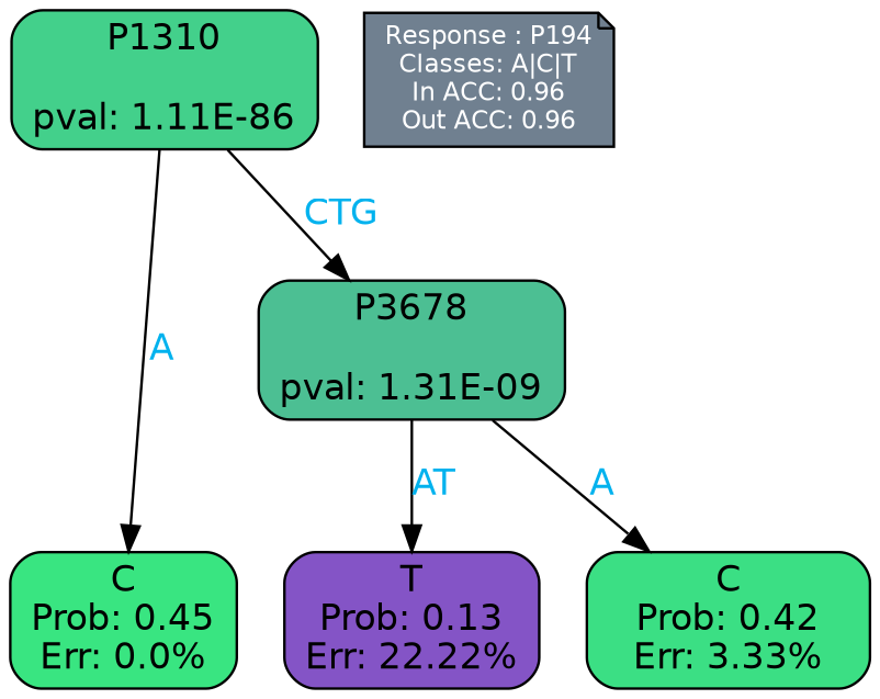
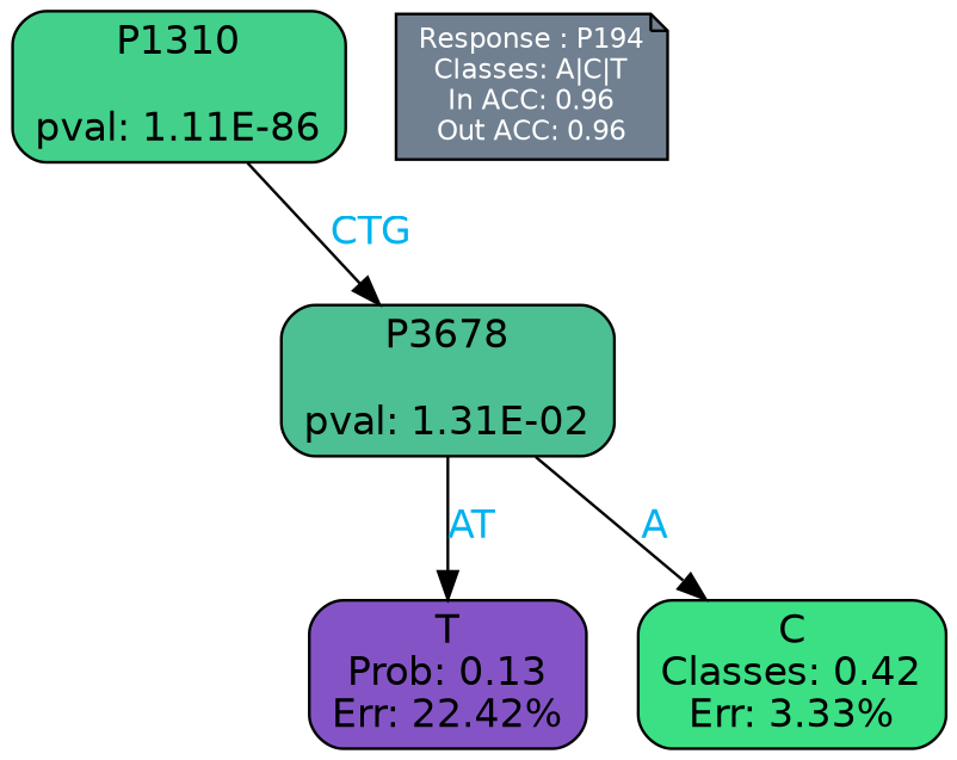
  digraph {
    ranksep=equally
    splines=polylines
    node [color=black fontname=helvetica shape=box style="filled, rounded"]
    edge [fontcolor=deepskyblue2 fontname=helvetica]
-   n1 [fillcolor="#39e581" label="C\nProb: 0.45\nErr: 0.0%"]
-   n2 [fillcolor="#8454c6" label="T\nProb: 0.13\nErr: 22.22%"]
-   n3 [fillcolor="#3bdf84" label="C\nProb: 0.42\nErr: 3.33%"]
+   n2 [fillcolor="#8454c6" label="T\nProb: 0.13\nErr: 22.42%"]
+   n3 [fillcolor="#3bdf84" label="C\nClasses: 0.42\nErr: 3.33%"]
    n4 [align=left fillcolor=slategray fontcolor=white fontsize=10 label="Response : P194\nClasses: A|C|T\nIn ACC: 0.96\nOut ACC: 0.96\n" shape=note style=filled]
    n5 [fillcolor="#43d08b" label="P1310\n\npval: 1.11E-86"]
-   n6 [fillcolor="#4cbf93" label="P3678\n\npval: 1.31E-09"]
+   n6 [fillcolor="#4cbf93" label="P3678\n\npval: 1.31E-02"]
    subgraph sub_1 {
      rank=same
-     n1
      n2
      n3
    }
    subgraph sub_2 {
      rank=same
      n4
      n5
    }
-   n5 -> n1 [label=A]
    n5 -> n6 [label=CTG]
    n6 -> n2 [label=AT]
    n6 -> n3 [label=A]
  }
